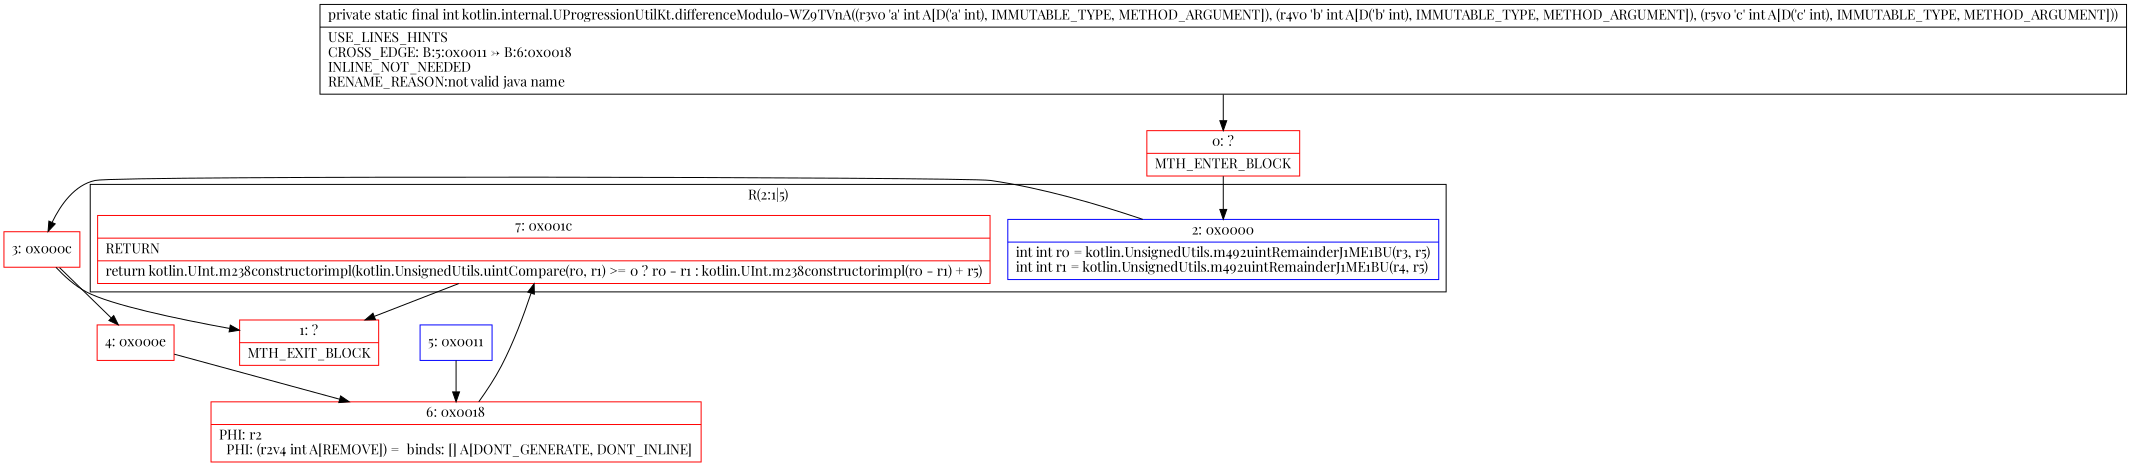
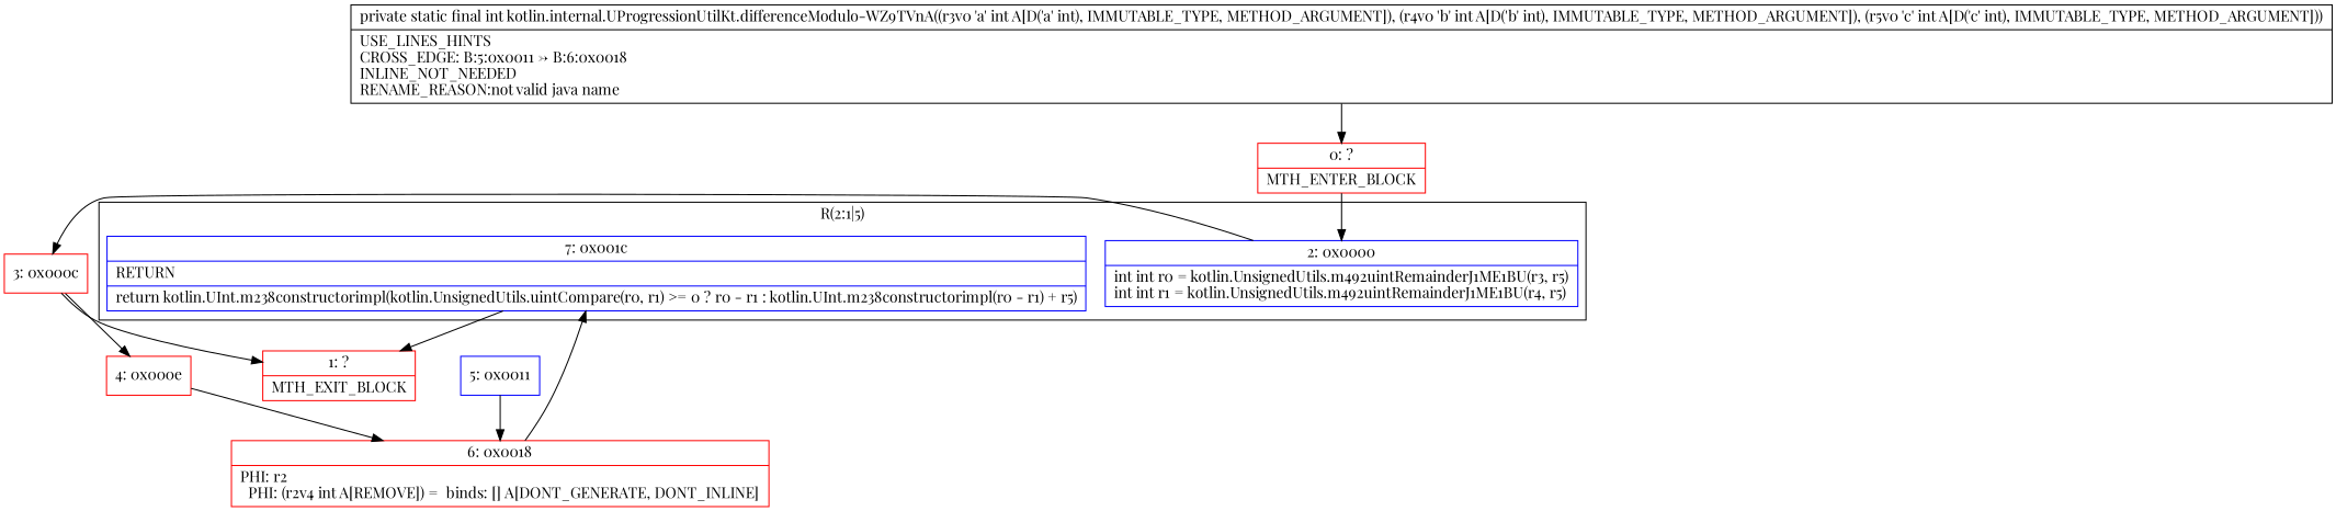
  digraph {
    fontname="Playfair Display"
    node [color=red fontname="Playfair Display" shape=record]
    edge [fontname="Playfair Display"]
    n1 [color=blue label="{2\:\ 0x0000|int int r0 = kotlin.UnsignedUtils.m492uintRemainderJ1ME1BU(r3, r5)\lint int r1 = kotlin.UnsignedUtils.m492uintRemainderJ1ME1BU(r4, r5)\l}"]
-   n2 [label="{7\:\ 0x001c|RETURN\l|return kotlin.UInt.m238constructorimpl(kotlin.UnsignedUtils.uintCompare(r0, r1) \>= 0 ? r0 \- r1 : kotlin.UInt.m238constructorimpl(r0 \- r1) + r5)\l}"]
+   n2 [color=blue label="{7\:\ 0x001c|RETURN\l|return kotlin.UInt.m238constructorimpl(kotlin.UnsignedUtils.uintCompare(r0, r1) \>= 0 ? r0 \- r1 : kotlin.UInt.m238constructorimpl(r0 \- r1) + r5)\l}"]
    n3 [label="{3\:\ 0x000c}"]
    n4 [label="{1\:\ ?|MTH_EXIT_BLOCK\l}"]
    n5 [label="{4\:\ 0x000e}"]
    n6 [label="{0\:\ ?|MTH_ENTER_BLOCK\l}"]
    n7 [label="{6\:\ 0x0018|PHI: r2 \l  PHI: (r2v4 int A[REMOVE]) =  binds: [] A[DONT_GENERATE, DONT_INLINE]\l}"]
    n8 [color=blue label="{5\:\ 0x0011}"]
    n9 [label="{private static final int kotlin.internal.UProgressionUtilKt.differenceModulo\-WZ9TVnA((r3v0 'a' int A[D('a' int), IMMUTABLE_TYPE, METHOD_ARGUMENT]), (r4v0 'b' int A[D('b' int), IMMUTABLE_TYPE, METHOD_ARGUMENT]), (r5v0 'c' int A[D('c' int), IMMUTABLE_TYPE, METHOD_ARGUMENT]))  | USE_LINES_HINTS\lCROSS_EDGE: B:5:0x0011 \-\> B:6:0x0018\lINLINE_NOT_NEEDED\lRENAME_REASON:not valid java name\l}" color=""]
    subgraph cluster_1 {
      label="R(2:1|5)"
      n1
      n2
    }
    n1 -> n3
    n2 -> n4
    n3 -> n4
    n3 -> n5
    n5 -> n7
    n6 -> n1
    n7 -> n2
    n8 -> n7
    n9 -> n6
  }
